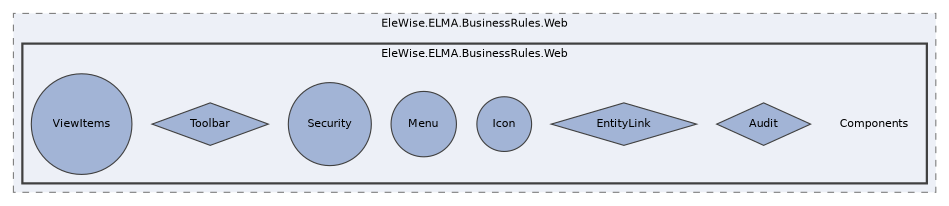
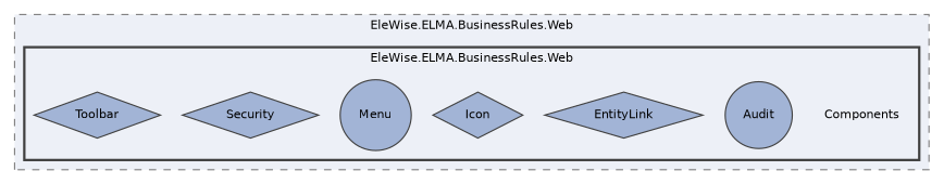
  digraph {
    compound=true
    node [fontname=Helvetica fontsize=10 shape=circle color=grey25 fillcolor="#a2b4d6" style=filled]
    n1 [height=0.2 label=Components shape=plaintext width=0.4 color="" fillcolor="" style=""]
-   n2 [height=0.2 label=Audit shape=diamond width=0.4]
+   n2 [height=0.2 label=Audit width=0.4]
    n3 [height=0.2 label=EntityLink shape=diamond width=0.4]
-   n4 [height=0.2 label=Icon width=0.4]
+   n4 [height=0.2 label=Icon shape=diamond width=0.4]
    n5 [height=0.2 label=Menu width=0.4]
-   n6 [height=0.2 label=Security width=0.4]
+   n6 [height=0.2 label=Security shape=diamond width=0.4]
    n7 [height=0.2 label=Toolbar shape=diamond width=0.4]
-   n8 [height=0.2 label=ViewItems width=0.4]
    subgraph cluster_1 {
      bgcolor="#edf0f7"
      fontname=Helvetica
      fontsize=10
      label="EleWise.ELMA.BusinessRules.Web"
      pencolor=grey50
      style="filled,dashed"
      subgraph cluster_2 {
        bgcolor="#edf0f7"
        fontname=Helvetica
        fontsize=10
        pencolor=grey25
        style="filled,bold"
        n1
        n2
        n3
        n4
        n5
        n6
        n7
-       n8
      }
    }
  }
